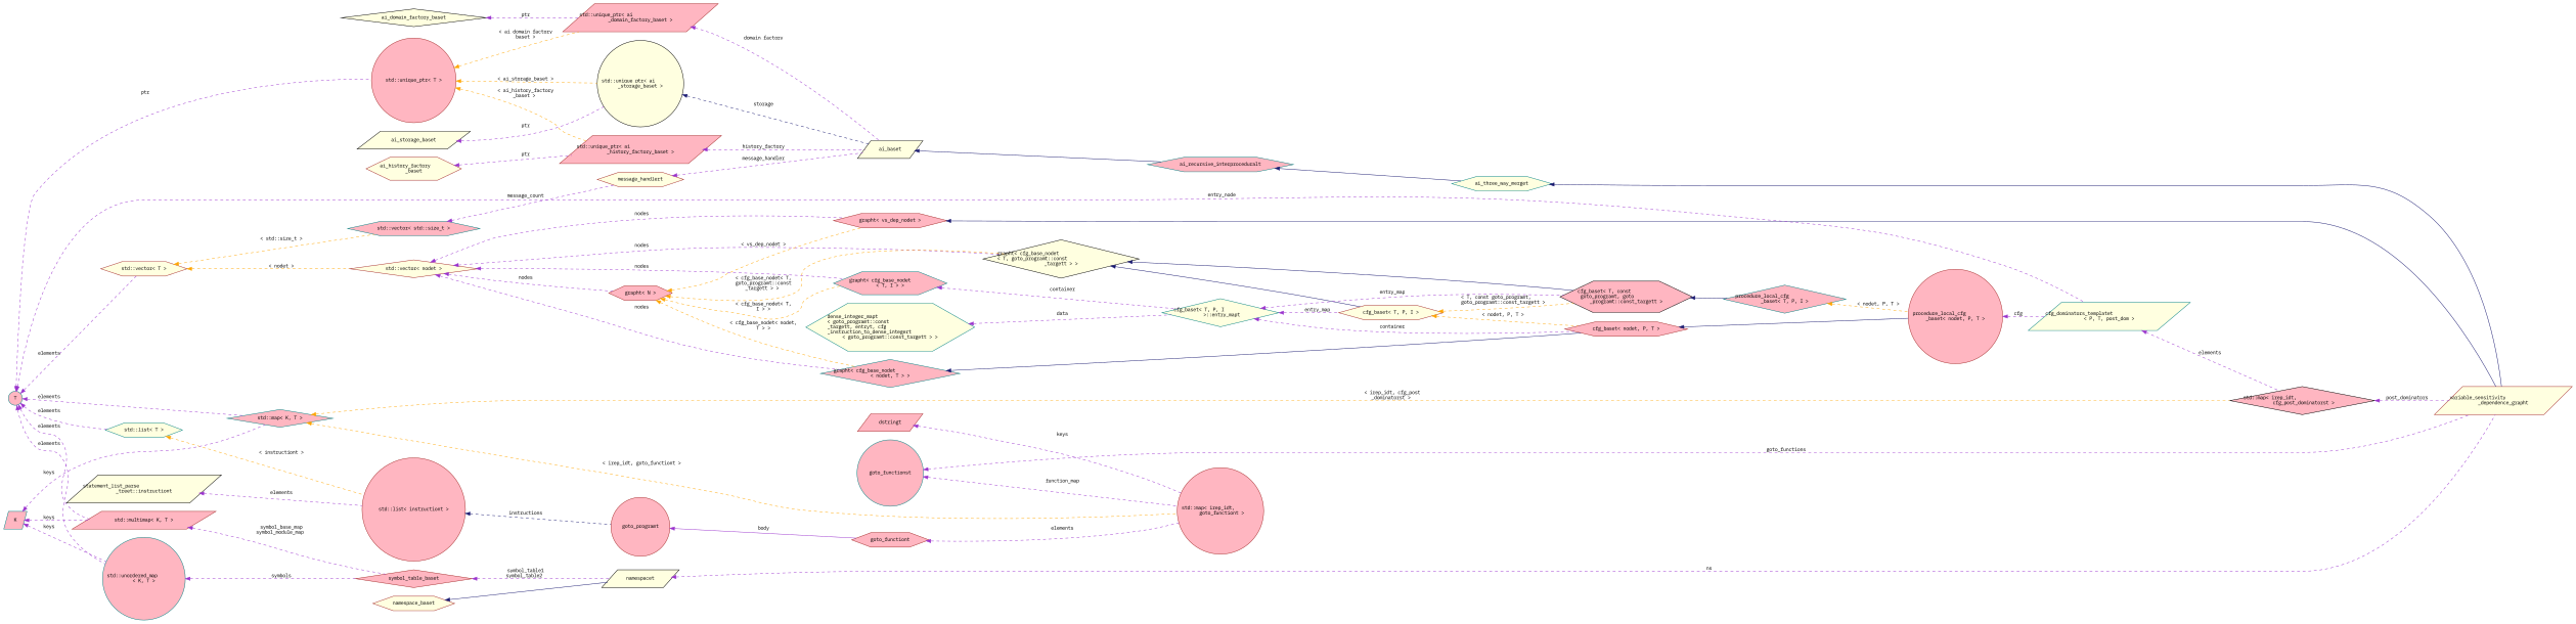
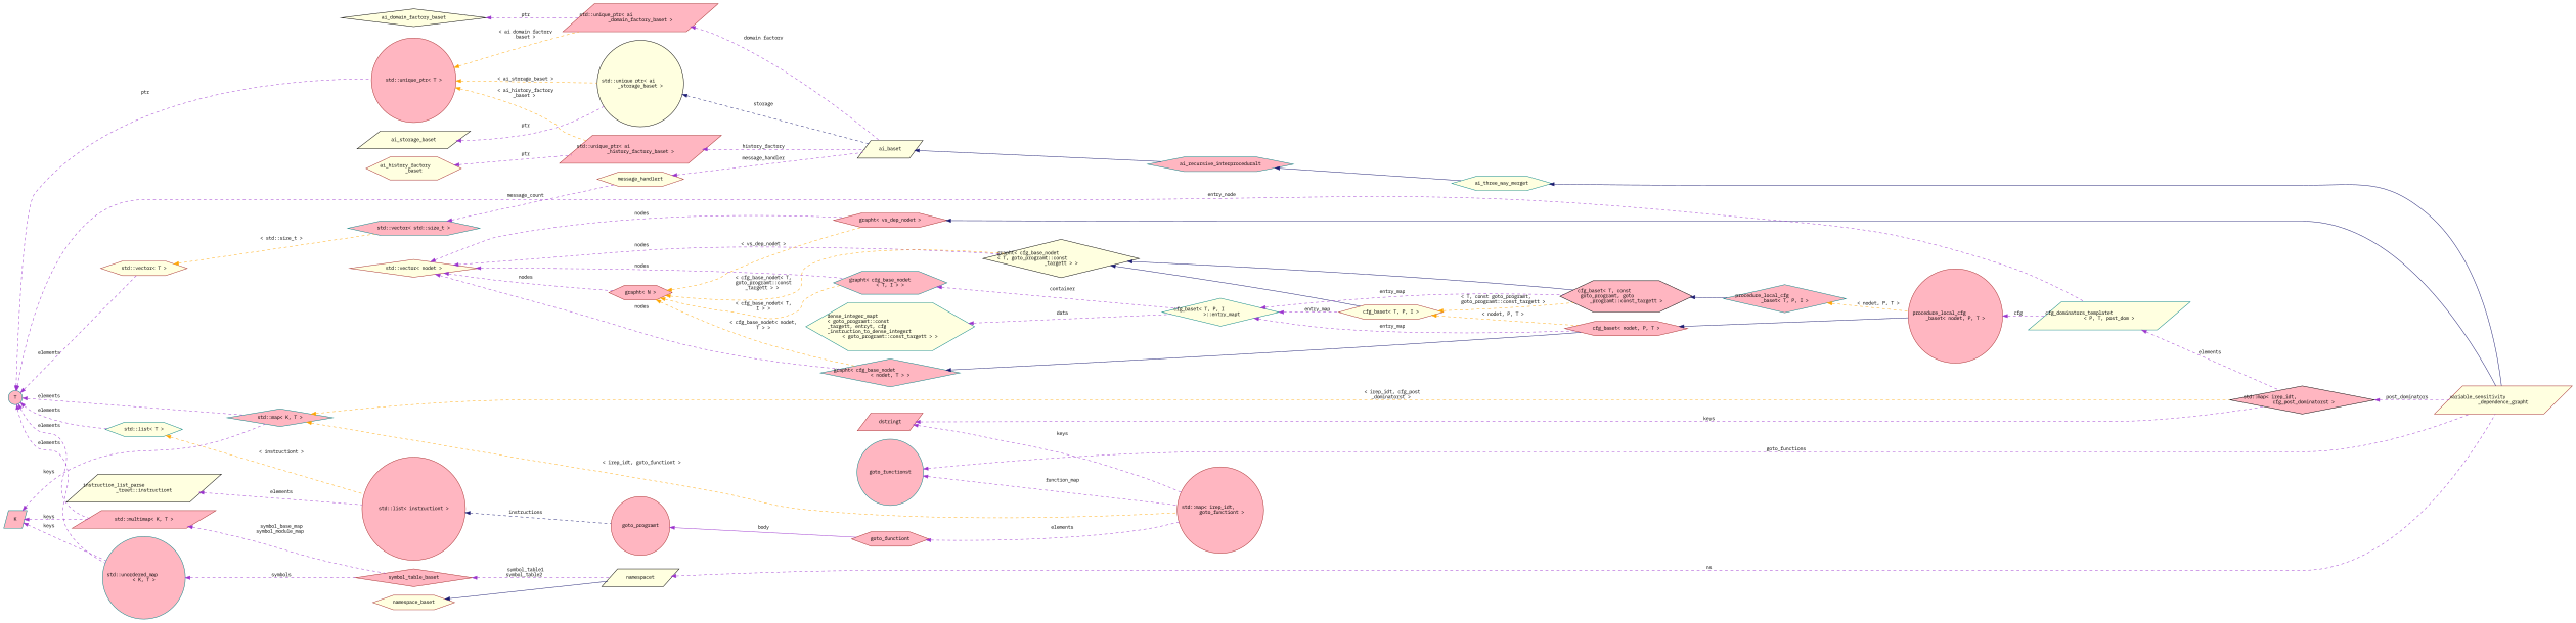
  digraph {
    fontname="IBM Plex Mono"
    rankdir=LR
    node [color=brown fillcolor=lightpink fontname="IBM Plex Mono" fontsize=10 shape=hexagon style=filled]
    edge [color=darkorchid3 dir=back fontname="IBM Plex Mono" fontsize=10 labelfontname=Helvetica labelfontsize=10 style=dashed]
    n1 [fillcolor=lightyellow fontcolor=black height=0.2 label="variable_sensitivity\l_dependence_grapht" shape=parallelogram width=0.4]
    n2 [color=teal fillcolor=lightyellow height=0.2 label=ai_three_way_merget width=0.4]
    n3 [color=teal height=0.2 label=ai_recursive_interproceduralt width=0.4]
    n4 [color=black fillcolor=lightyellow height=0.2 label=ai_baset shape=parallelogram width=0.4]
    n5 [fillcolor=lightyellow height=0.2 label=message_handlert width=0.4]
    n6 [color=teal height=0.2 label="std::vector\< std::size_t \>" width=0.4]
    n7 [fillcolor=lightyellow height=0.2 label="std::vector\< T \>" width=0.4]
    n8 [fillcolor=lightyellow height=0.2 label="std::vector\< nodet \>" shape=diamond width=0.4]
    n9 [height=0.2 label="grapht\< vs_dep_nodet \>" width=0.4]
    n10 [height=0.2 label="grapht\< N \>" width=0.4]
    n11 [color=teal height=0.2 label="grapht\< cfg_base_nodet\l\< nodet, T \> \>" shape=diamond width=0.4]
    n12 [color=teal height=0.2 label="grapht\< cfg_base_nodet\l\< T, I \> \>" width=0.4]
    n13 [color=black fillcolor=lightyellow height=0.2 label="grapht\< cfg_base_nodet\l\< T, goto_programt::const\l_targett \> \>" shape=diamond width=0.4]
    n14 [color=teal height=0.2 label=T shape=circle width=0.4]
    n15 [height=0.2 label="std::unique_ptr\< T \>" shape=circle width=0.4]
    n16 [height=0.2 label="std::multimap\< K, T \>" shape=parallelogram width=0.4]
    n17 [color=teal height=0.2 label="std::unordered_map\l\< K, T \>" shape=circle width=0.4]
    n18 [color=teal fillcolor=lightyellow height=0.2 label="std::list\< T \>" width=0.4]
    n19 [color=teal height=0.2 label="std::map\< K, T \>" shape=diamond width=0.4]
    n20 [color=teal fillcolor=lightyellow height=0.2 label="cfg_dominators_templatet\l\< P, T, post_dom \>" shape=parallelogram width=0.4]
    n21 [height=0.2 label="std::unique_ptr\< ai\l_domain_factory_baset \>" shape=parallelogram width=0.4]
    n22 [color=black fillcolor=lightyellow height=0.2 label="std::unique_ptr\< ai\l_storage_baset \>" shape=circle width=0.4]
    n23 [height=0.2 label="std::unique_ptr\< ai\l_history_factory_baset \>" shape=parallelogram width=0.4]
    n24 [height=0.2 label=symbol_table_baset shape=diamond width=0.4]
    n25 [height=0.2 label="std::list\< instructiont \>" shape=circle width=0.4]
    n26 [height=0.2 label="std::map\< irep_idt,\l goto_functiont \>" shape=circle width=0.4]
    n27 [color=black height=0.2 label="std::map\< irep_idt,\l cfg_post_dominatorst \>" shape=diamond width=0.4]
    n28 [color=black fillcolor=lightyellow height=0.2 label=ai_domain_factory_baset shape=diamond width=0.4]
    n29 [color=black fillcolor=lightyellow height=0.2 label=ai_storage_baset shape=parallelogram width=0.4]
    n30 [fillcolor=lightyellow height=0.2 label="ai_history_factory\l_baset" width=0.4]
    n31 [height=0.2 label="cfg_baset\< nodet, P, T \>" width=0.4]
    n32 [color=teal fillcolor=lightyellow height=0.2 label="cfg_baset\< T, P, I\l \>::entry_mapt" shape=diamond width=0.4]
    n33 [fillcolor=lightyellow height=0.2 label="cfg_baset\< T, P, I \>" width=0.4]
    n34 [color=black height=0.2 label="cfg_baset\< T, const\l goto_programt, goto\l_programt::const_targett \>" width=0.4]
    n35 [color=black fillcolor=lightyellow height=0.2 label=namespacet shape=parallelogram width=0.4]
    n36 [fillcolor=lightyellow height=0.2 label=namespace_baset width=0.4]
    n37 [color=teal height=0.2 label=K shape=parallelogram width=0.4]
    n38 [color=teal height=0.2 label=goto_functionst shape=circle width=0.4]
    n39 [height=0.2 label=goto_functiont width=0.4]
    n40 [height=0.2 label=dstringt shape=parallelogram width=0.4]
    n41 [height=0.2 label=goto_programt shape=circle width=0.4]
-   n42 [color=black fillcolor=lightyellow height=0.2 label="statement_list_parse\l_treet::instructiont" shape=parallelogram width=0.4]
+   n42 [color=black fillcolor=lightyellow height=0.2 label="instruction_list_parse\l_treet::instructiont" shape=parallelogram width=0.4]
    n43 [height=0.2 label="procedure_local_cfg\l_baset\< nodet, P, T \>" shape=circle width=0.4]
    n44 [color=teal height=0.2 label="procedure_local_cfg\l_baset\< T, P, I \>" shape=diamond width=0.4]
    n45 [color=teal fillcolor=lightyellow height=0.2 label="dense_integer_mapt\l\< goto_programt::const\l_targett, entryt, cfg\l_instruction_to_dense_integert\l\< goto_programt::const_targett \> \>" width=0.4]
    n2 -> n1 [color=midnightblue style=solid]
    n3 -> n2 [color=midnightblue style=solid]
    n4 -> n3 [color=midnightblue style=solid]
    n5 -> n4 [label=" message_handler"]
    n6 -> n5 [label=" message_count"]
    n7 -> n6 [color=orange label=" \< std::size_t \>"]
-   n7 -> n8 [color=orange label=" \< nodet \>"]
    n8 -> n9 [label=" nodes"]
    n8 -> n10 [label=" nodes"]
    n8 -> n11 [label=" nodes"]
    n8 -> n12 [label=" nodes"]
    n8 -> n13 [label=" nodes"]
    n9 -> n1 [color=midnightblue style=solid]
    n10 -> n9 [color=orange label=" \< vs_dep_nodet \>"]
    n10 -> n11 [color=orange label=" \< cfg_base_nodet\< nodet,\l T \> \>"]
    n10 -> n12 [color=orange label=" \< cfg_base_nodet\< T,\l I \> \>"]
    n10 -> n13 [color=orange label=" \< cfg_base_nodet\< T,\l goto_programt::const\l_targett \> \>"]
    n11 -> n31 [color=midnightblue style=solid]
    n12 -> n32 [label=" container"]
    n13 -> n33 [color=midnightblue style=solid]
    n13 -> n34 [color=midnightblue style=solid]
    n14 -> n7 [label=" elements"]
    n14 -> n15 [label=" ptr"]
    n14 -> n16 [label=" elements"]
    n14 -> n17 [label=" elements"]
    n14 -> n18 [label=" elements"]
    n14 -> n19 [label=" elements"]
    n14 -> n20 [label=" entry_node"]
    n15 -> n21 [color=orange label=" \< ai_domain_factory\l_baset \>"]
    n15 -> n22 [color=orange label=" \< ai_storage_baset \>"]
    n15 -> n23 [color=orange label=" \< ai_history_factory\l_baset \>"]
    n16 -> n24 [label=" symbol_base_map\nsymbol_module_map"]
    n17 -> n24 [label=" symbols"]
    n18 -> n25 [color=orange label=" \< instructiont \>"]
    n19 -> n26 [color=orange label=" \< irep_idt, goto_functiont \>"]
    n19 -> n27 [color=orange label=" \< irep_idt, cfg_post\l_dominatorst \>"]
    n20 -> n27 [label=" elements"]
    n21 -> n4 [label=" domain_factory"]
    n22 -> n4 [color=midnightblue label=" storage"]
    n23 -> n4 [label=" history_factory"]
    n24 -> n35 [label=" symbol_table1\nsymbol_table2"]
    n25 -> n41 [color=midnightblue label=" instructions"]
    n27 -> n1 [label=" post_dominators"]
    n28 -> n21 [label=" ptr"]
    n29 -> n22 [label=" ptr"]
    n30 -> n23 [label=" ptr"]
    n31 -> n43 [color=midnightblue style=solid]
-   n32 -> n31 [label=" container"]
+   n32 -> n31 [label=" entry_map"]
    n32 -> n33 [label=" entry_map"]
    n32 -> n34 [label=" entry_map"]
    n33 -> n31 [color=orange label=" \< nodet, P, T \>"]
    n33 -> n34 [color=orange label=" \< T, const goto_programt,\l goto_programt::const_targett \>"]
    n34 -> n44 [color=midnightblue style=solid]
    n35 -> n1 [label=" ns"]
    n36 -> n35 [color=midnightblue style=solid]
    n37 -> n16 [label=" keys"]
    n37 -> n17 [label=" keys"]
    n37 -> n19 [label=" keys"]
    n38 -> n1 [label=" goto_functions"]
    n38 -> n26 [label=" function_map"]
    n39 -> n26 [label=" elements"]
    n40 -> n26 [label=" keys"]
+   n40 -> n27 [label=" keys"]
    n41 -> n39 [label=" body" style=solid]
    n42 -> n25 [label=" elements"]
    n43 -> n20 [label=" cfg"]
    n44 -> n43 [color=orange label=" \< nodet, P, T \>"]
    n45 -> n32 [label=" data"]
  }
